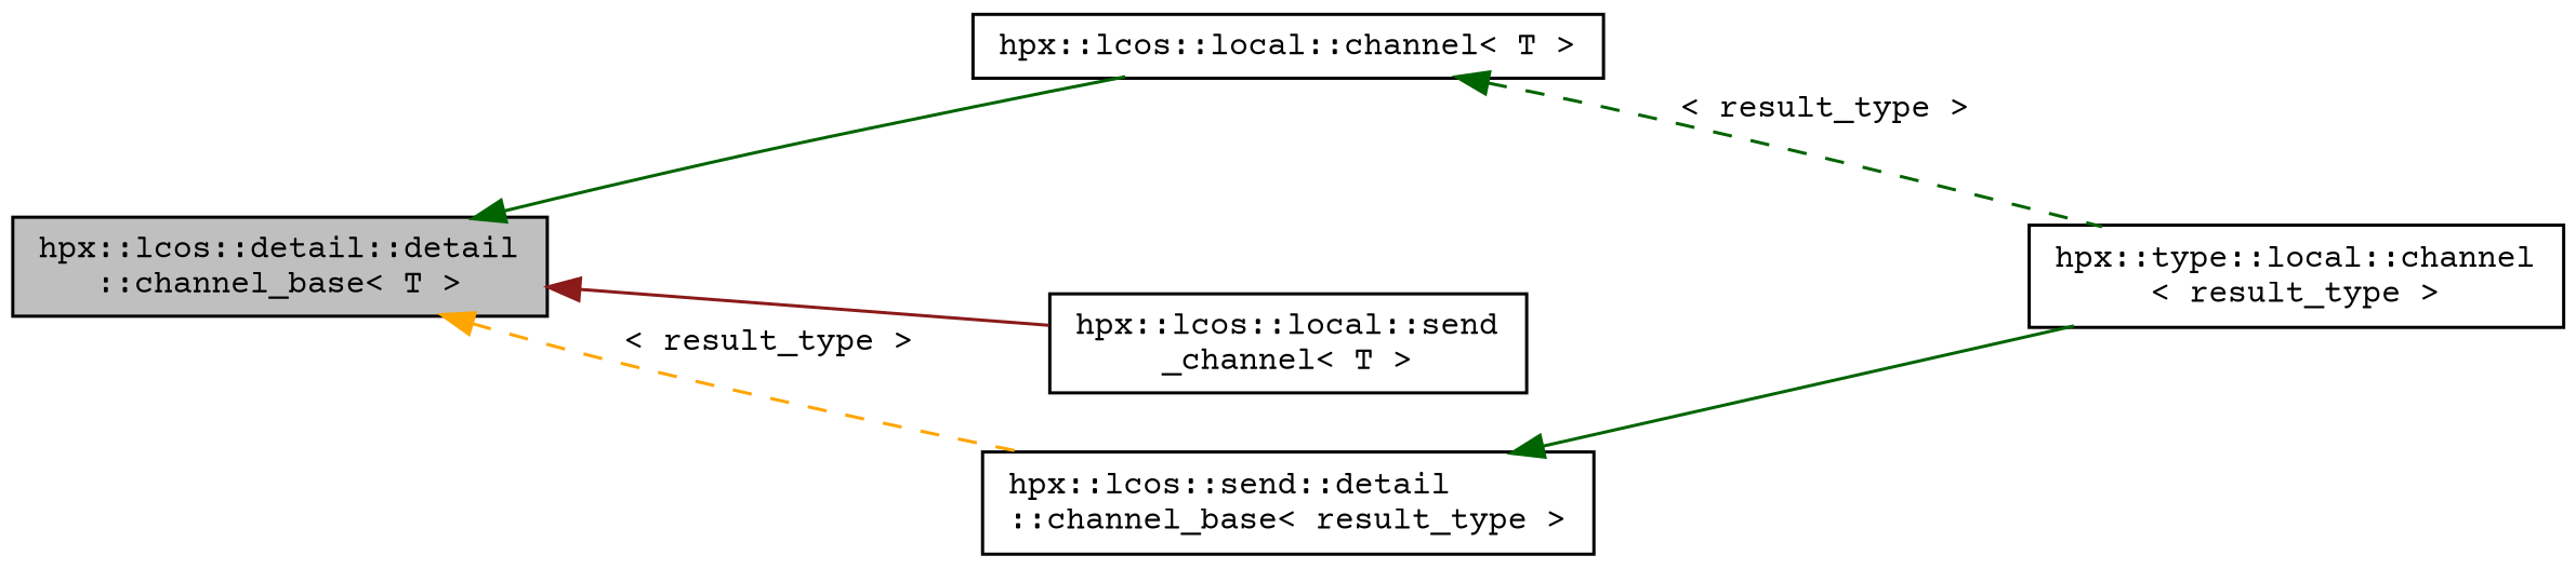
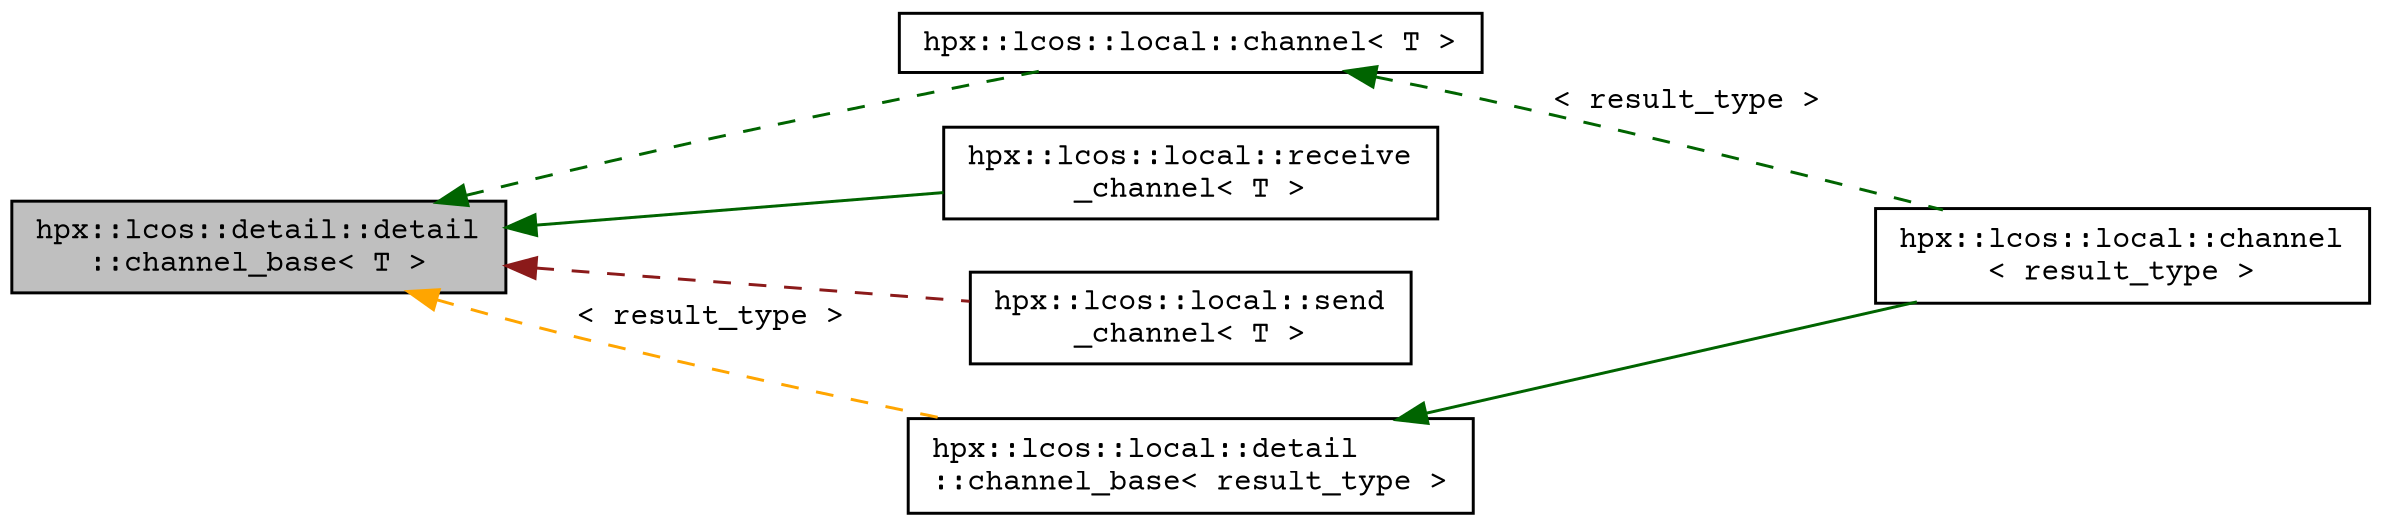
  digraph {
    fontname="Courier Prime"
    rankdir=LR
    node [color=black fillcolor=white fontname="Courier Prime" fontsize=10 shape=record style=filled]
    edge [color=darkgreen dir=back fontname="Courier Prime" fontsize=10 labelfontname=Helvetica labelfontsize=10 style=solid]
    n1 [fillcolor=grey75 fontcolor=black height=0.2 label="hpx::lcos::detail::detail\l::channel_base\< T \>" width=0.4]
    n2 [height=0.2 label="hpx::lcos::local::channel\< T \>" width=0.4]
+   n3 [height=0.2 label="hpx::lcos::local::receive\l_channel\< T \>" width=0.4]
    n4 [height=0.2 label="hpx::lcos::local::send\l_channel\< T \>" width=0.4]
-   n5 [height=0.2 label="hpx::lcos::send::detail\l::channel_base\< result_type \>" width=0.4]
-   n6 [height=0.2 label="hpx::type::local::channel\l\< result_type \>" width=0.4]
-   n1 -> n2
-   n1 -> n4 [color=firebrick4]
+   n5 [height=0.2 label="hpx::lcos::local::detail\l::channel_base\< result_type \>" width=0.4]
+   n6 [height=0.2 label="hpx::lcos::local::channel\l\< result_type \>" width=0.4]
+   n1 -> n2 [style=dashed]
+   n1 -> n3
+   n1 -> n4 [color=firebrick4 style=dashed]
    n1 -> n5 [color=orange label=" \< result_type \>" style=dashed]
    n2 -> n6 [label=" \< result_type \>" style=dashed]
    n5 -> n6
  }
